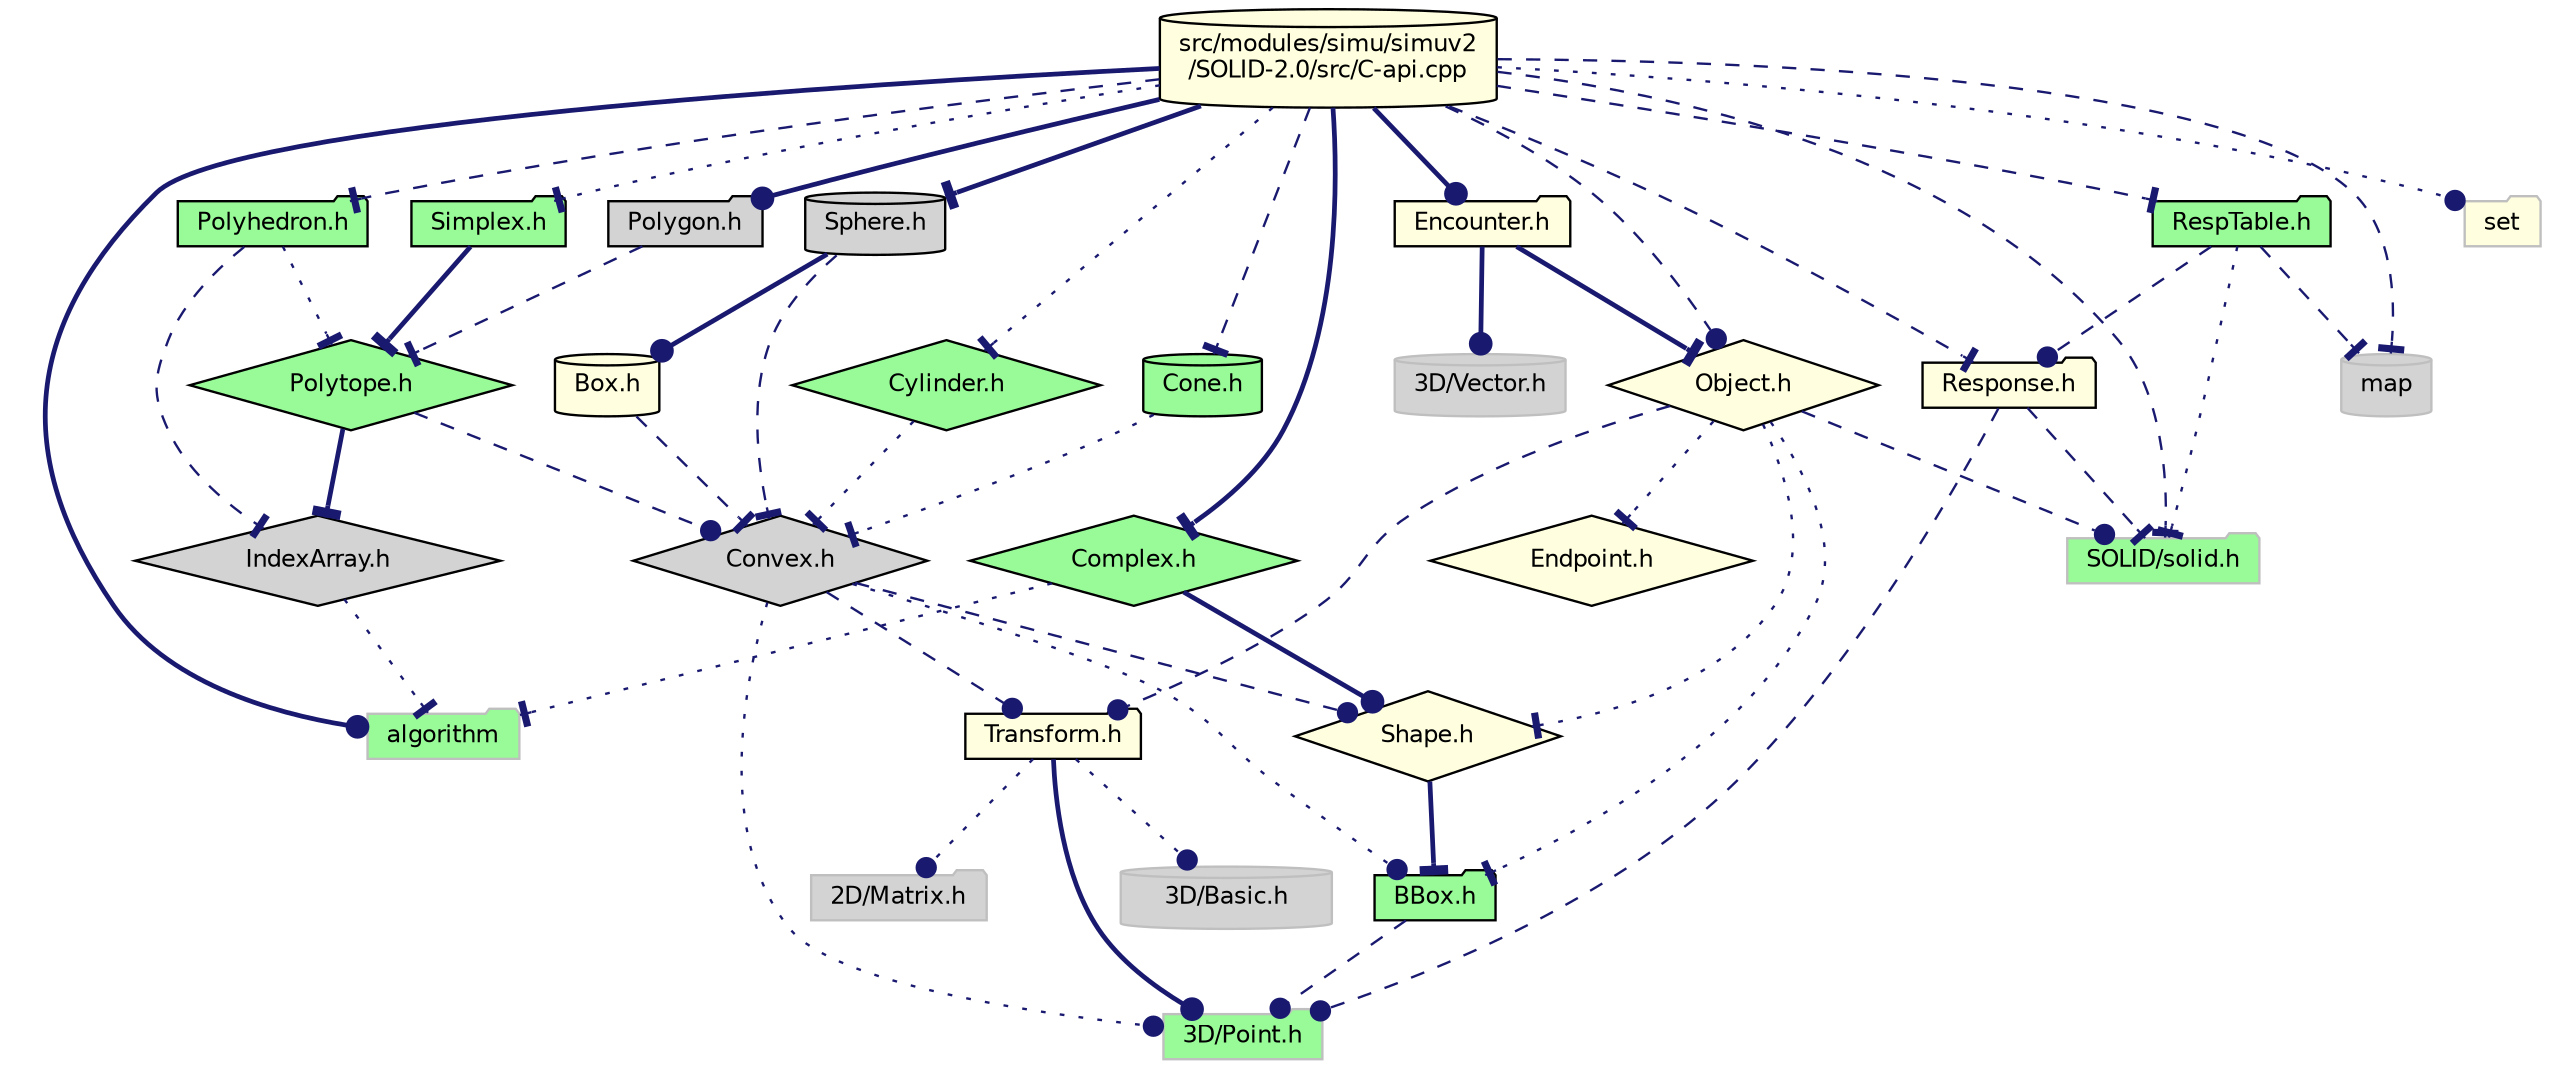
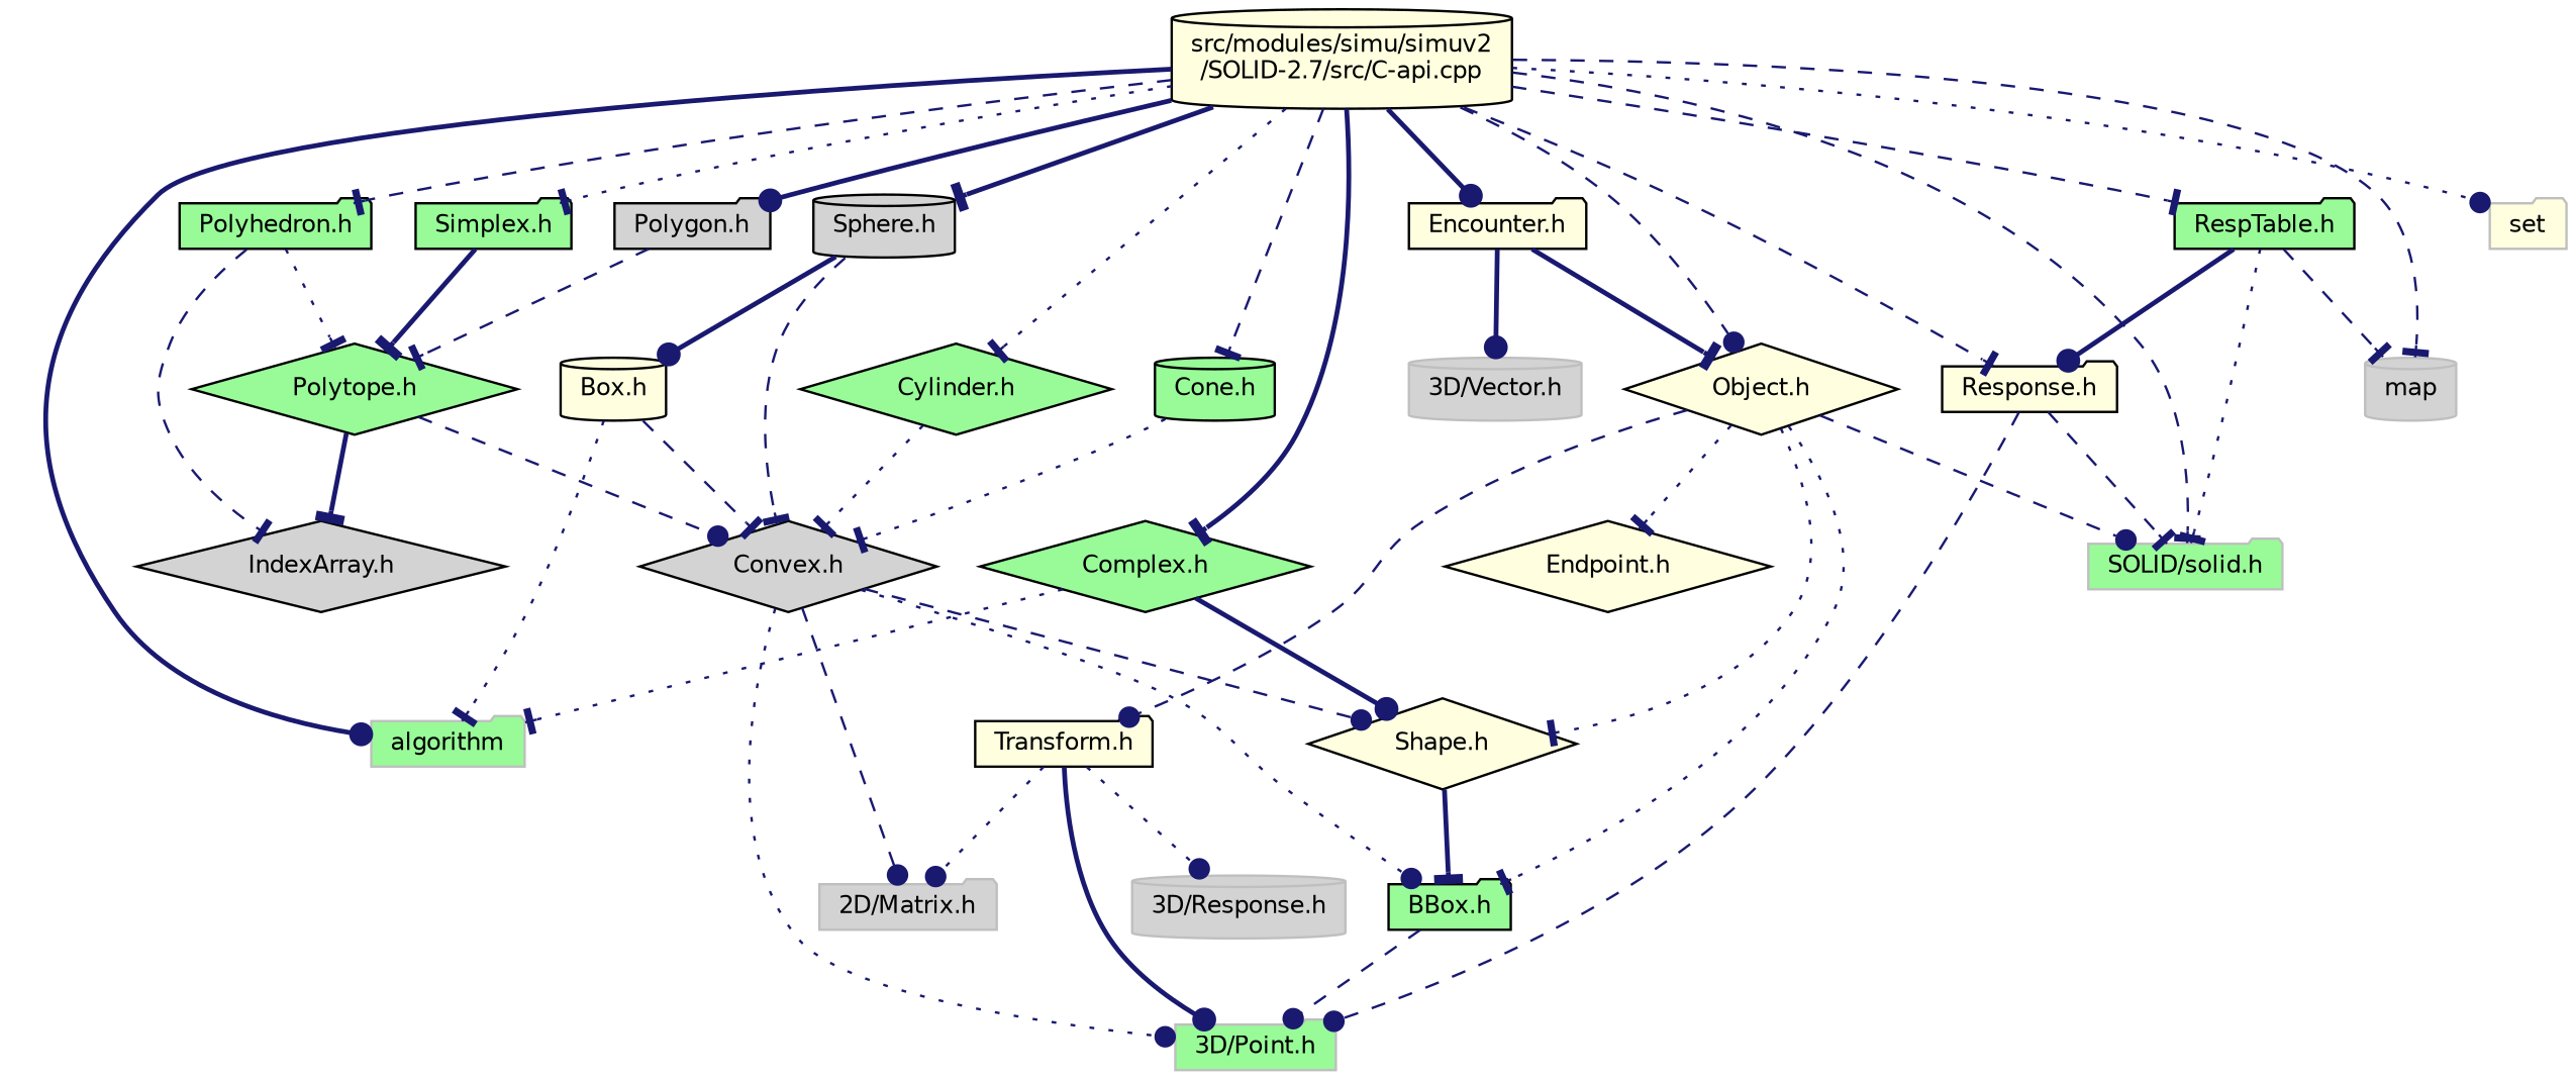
  digraph {
    node [color=black fillcolor=palegreen fontname=Helvetica fontsize=10 shape=folder style=filled]
    edge [arrowhead=tee color=midnightblue fontname=Helvetica fontsize=10 labelfontname=Helvetica labelfontsize=10 style=dashed]
-   n1 [fillcolor=lightyellow fontcolor=black height=0.2 label="src/modules/simu/simuv2\l/SOLID-2.0/src/C-api.cpp" shape=cylinder width=0.4]
+   n1 [fillcolor=lightyellow fontcolor=black height=0.2 label="src/modules/simu/simuv2\l/SOLID-2.7/src/C-api.cpp" shape=cylinder width=0.4]
    n2 [color=grey75 height=0.2 label="SOLID/solid.h" width=0.4]
    n3 [color=grey75 height=0.2 label=algorithm width=0.4]
    n4 [height=0.2 label="Cone.h" shape=cylinder width=0.4]
    n5 [height=0.2 label="Cylinder.h" shape=diamond width=0.4]
    n6 [fillcolor=lightgrey height=0.2 label="Sphere.h" shape=cylinder width=0.4]
    n7 [height=0.2 label="Complex.h" shape=diamond width=0.4]
    n8 [fillcolor=lightyellow height=0.2 label="Encounter.h" width=0.4]
    n9 [fillcolor=lightyellow height=0.2 label="Object.h" shape=diamond width=0.4]
    n10 [height=0.2 label="Simplex.h" width=0.4]
    n11 [fillcolor=lightgrey height=0.2 label="Polygon.h" width=0.4]
    n12 [height=0.2 label="Polyhedron.h" width=0.4]
    n13 [fillcolor=lightyellow height=0.2 label="Response.h" width=0.4]
    n14 [height=0.2 label="RespTable.h" width=0.4]
    n15 [color=grey75 fillcolor=lightgrey height=0.2 label=map shape=cylinder width=0.4]
    n16 [color=grey75 fillcolor=lightyellow height=0.2 label=set width=0.4]
    n17 [fillcolor=lightyellow height=0.2 label="Box.h" shape=cylinder width=0.4]
    n18 [fillcolor=lightgrey height=0.2 label="Convex.h" shape=diamond width=0.4]
    n19 [fillcolor=lightyellow height=0.2 label="Shape.h" shape=diamond width=0.4]
    n20 [color=grey75 fillcolor=lightgrey height=0.2 label="3D/Vector.h" shape=cylinder width=0.4]
    n21 [height=0.2 label="BBox.h" width=0.4]
    n22 [fillcolor=lightyellow height=0.2 label="Transform.h" width=0.4]
    n23 [fillcolor=lightyellow height=0.2 label="Endpoint.h" shape=diamond width=0.4]
    n24 [height=0.2 label="Polytope.h" shape=diamond width=0.4]
    n25 [fillcolor=lightgrey height=0.2 label="IndexArray.h" shape=diamond width=0.4]
    n26 [color=grey75 height=0.2 label="3D/Point.h" width=0.4]
    n27 [color=grey75 fillcolor=lightgrey height=0.2 label="2D/Matrix.h" width=0.4]
-   n28 [color=grey75 fillcolor=lightgrey height=0.2 label="3D/Basic.h" shape=cylinder width=0.4]
+   n28 [color=grey75 fillcolor=lightgrey height=0.2 label="3D/Response.h" shape=cylinder width=0.4]
    n1 -> n2
    n1 -> n3 [arrowhead=dot style=bold]
    n1 -> n4
    n1 -> n5 [style=dotted]
    n1 -> n6 [style=bold]
    n1 -> n7 [style=bold]
    n1 -> n8 [arrowhead=dot style=bold]
    n1 -> n9 [arrowhead=dot]
    n1 -> n10 [style=dotted]
    n1 -> n11 [arrowhead=dot style=bold]
    n1 -> n12
    n1 -> n13
    n1 -> n14
    n1 -> n15
    n1 -> n16 [arrowhead=dot style=dotted]
    n4 -> n18 [style=dotted]
    n5 -> n18 [style=dotted]
    n6 -> n17 [arrowhead=dot style=bold]
    n6 -> n18
    n7 -> n3 [style=dotted]
    n7 -> n19 [arrowhead=dot style=bold]
    n8 -> n9 [style=bold]
    n8 -> n20 [arrowhead=dot style=bold]
    n9 -> n2 [arrowhead=dot]
    n9 -> n19 [style=dotted]
    n9 -> n21 [style=dotted]
    n9 -> n22 [arrowhead=dot]
    n9 -> n23 [style=dotted]
    n10 -> n24 [style=bold]
    n11 -> n24
    n12 -> n24 [style=dotted]
    n12 -> n25
    n13 -> n2
    n13 -> n26 [arrowhead=dot]
    n14 -> n2 [style=dotted]
-   n14 -> n13 [arrowhead=dot]
+   n14 -> n13 [arrowhead=dot style=bold]
    n14 -> n15
    n17 -> n18
    n18 -> n19 [arrowhead=dot]
    n18 -> n21 [arrowhead=dot style=dotted]
-   n18 -> n22 [arrowhead=dot]
+   n18 -> n27 [arrowhead=dot]
    n18 -> n26 [arrowhead=dot style=dotted]
    n19 -> n21 [style=bold]
    n21 -> n26 [arrowhead=dot]
    n22 -> n26 [arrowhead=dot style=bold]
    n22 -> n27 [arrowhead=dot style=dotted]
    n22 -> n28 [arrowhead=dot style=dotted]
    n24 -> n18 [arrowhead=dot]
    n24 -> n25 [style=bold]
-   n25 -> n3 [style=dotted]
+   n17 -> n3 [style=dotted]
  }
